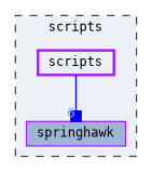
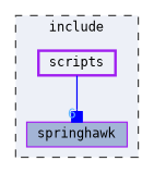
  digraph {
    compound=true
    fontname="DejaVu Sans Mono"
    node [color=purple fontname="DejaVu Sans Mono" fontsize=10 shape=box]
    n1 [fillcolor="#a2b4d6" height=0.2 label=springhawk style=filled width=0.4]
    n2 [fillcolor="#edf0f7" height=0.2 label=scripts style="filled,bold" width=0.4]
    subgraph cluster_1 {
      bgcolor="#edf0f7"
      fontsize=10
-     label=scripts
+     label=include
      pencolor=grey25
      style="filled,dashed"
      n1
      n2
    }
    n2 -> n1 [color=blue fontcolor=steelblue1 fontname="DejaVu Sans Mono" fontsize=10 headlabel=6 labeldistance=1.5 labelfontname=Helvetica labelfontsize=10 arrowhead=box]
  }
